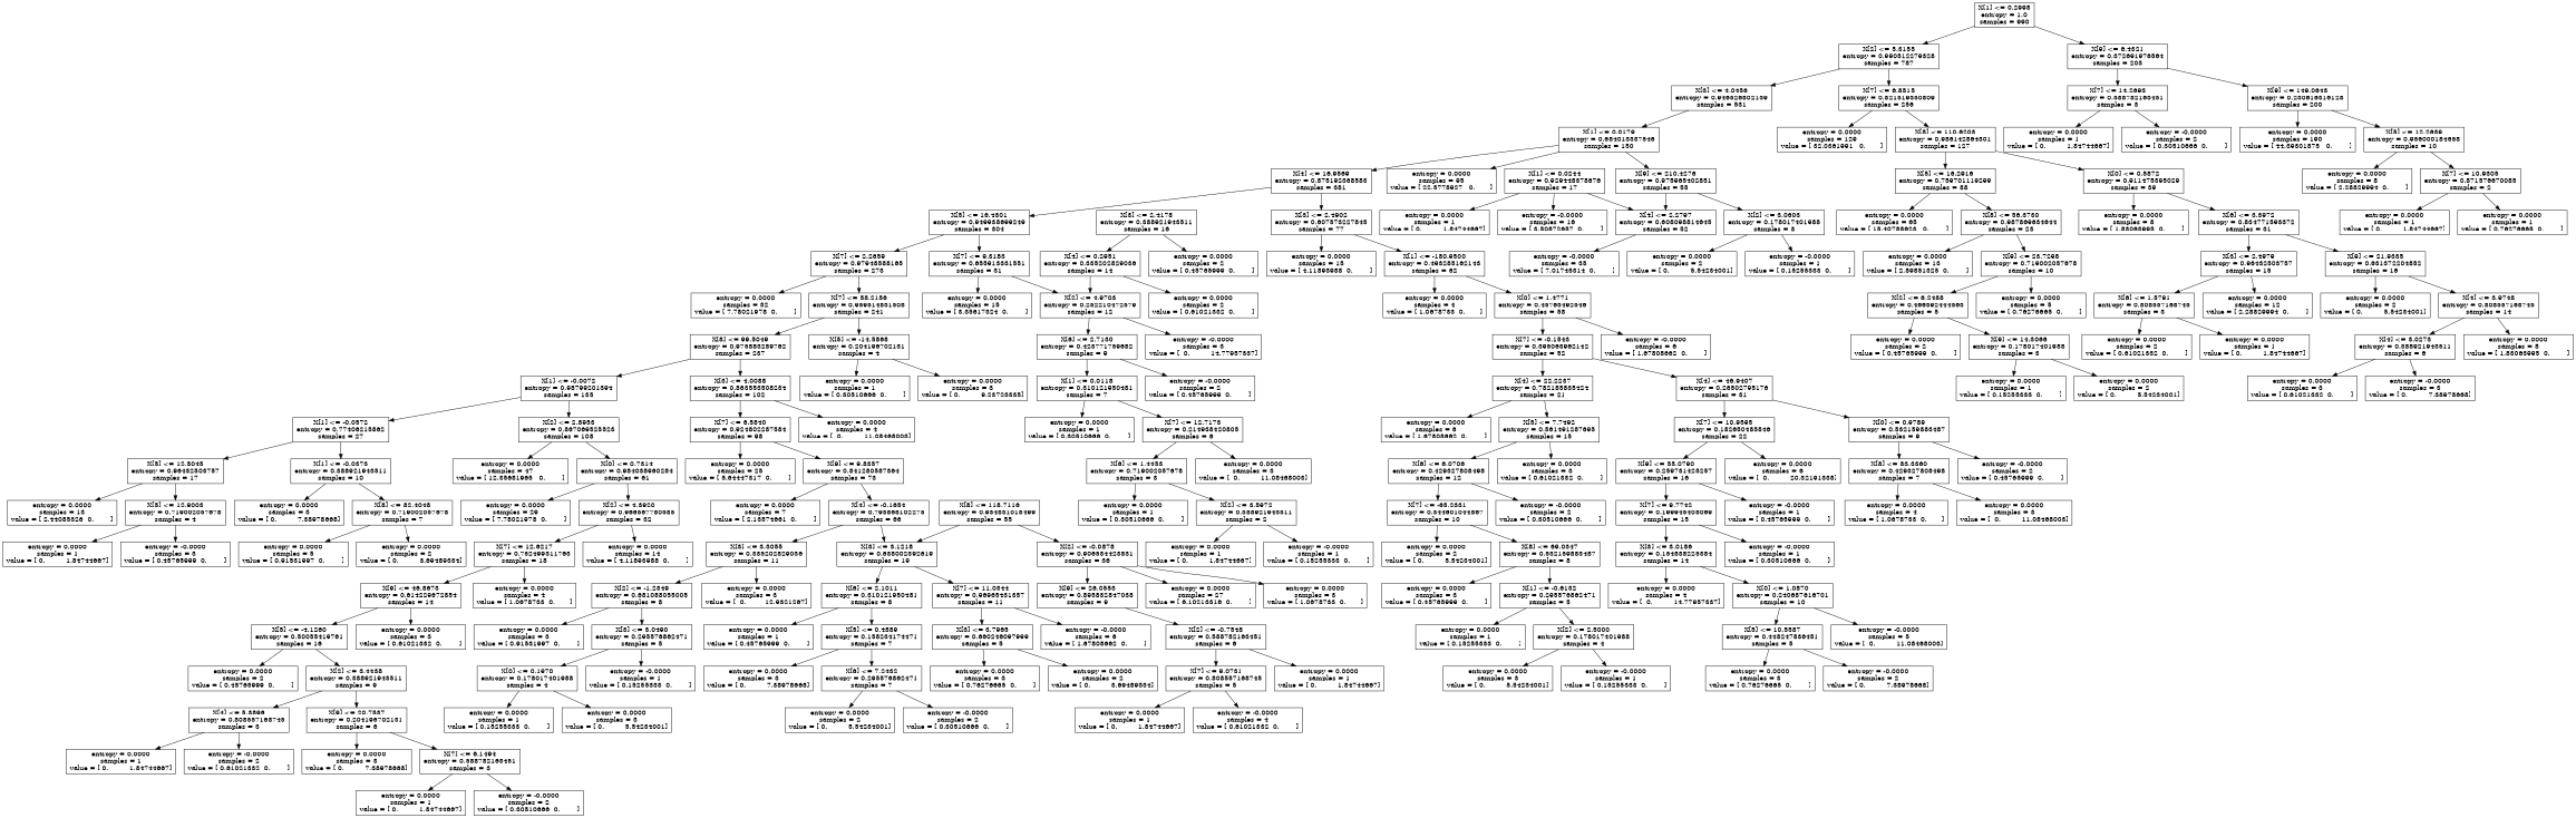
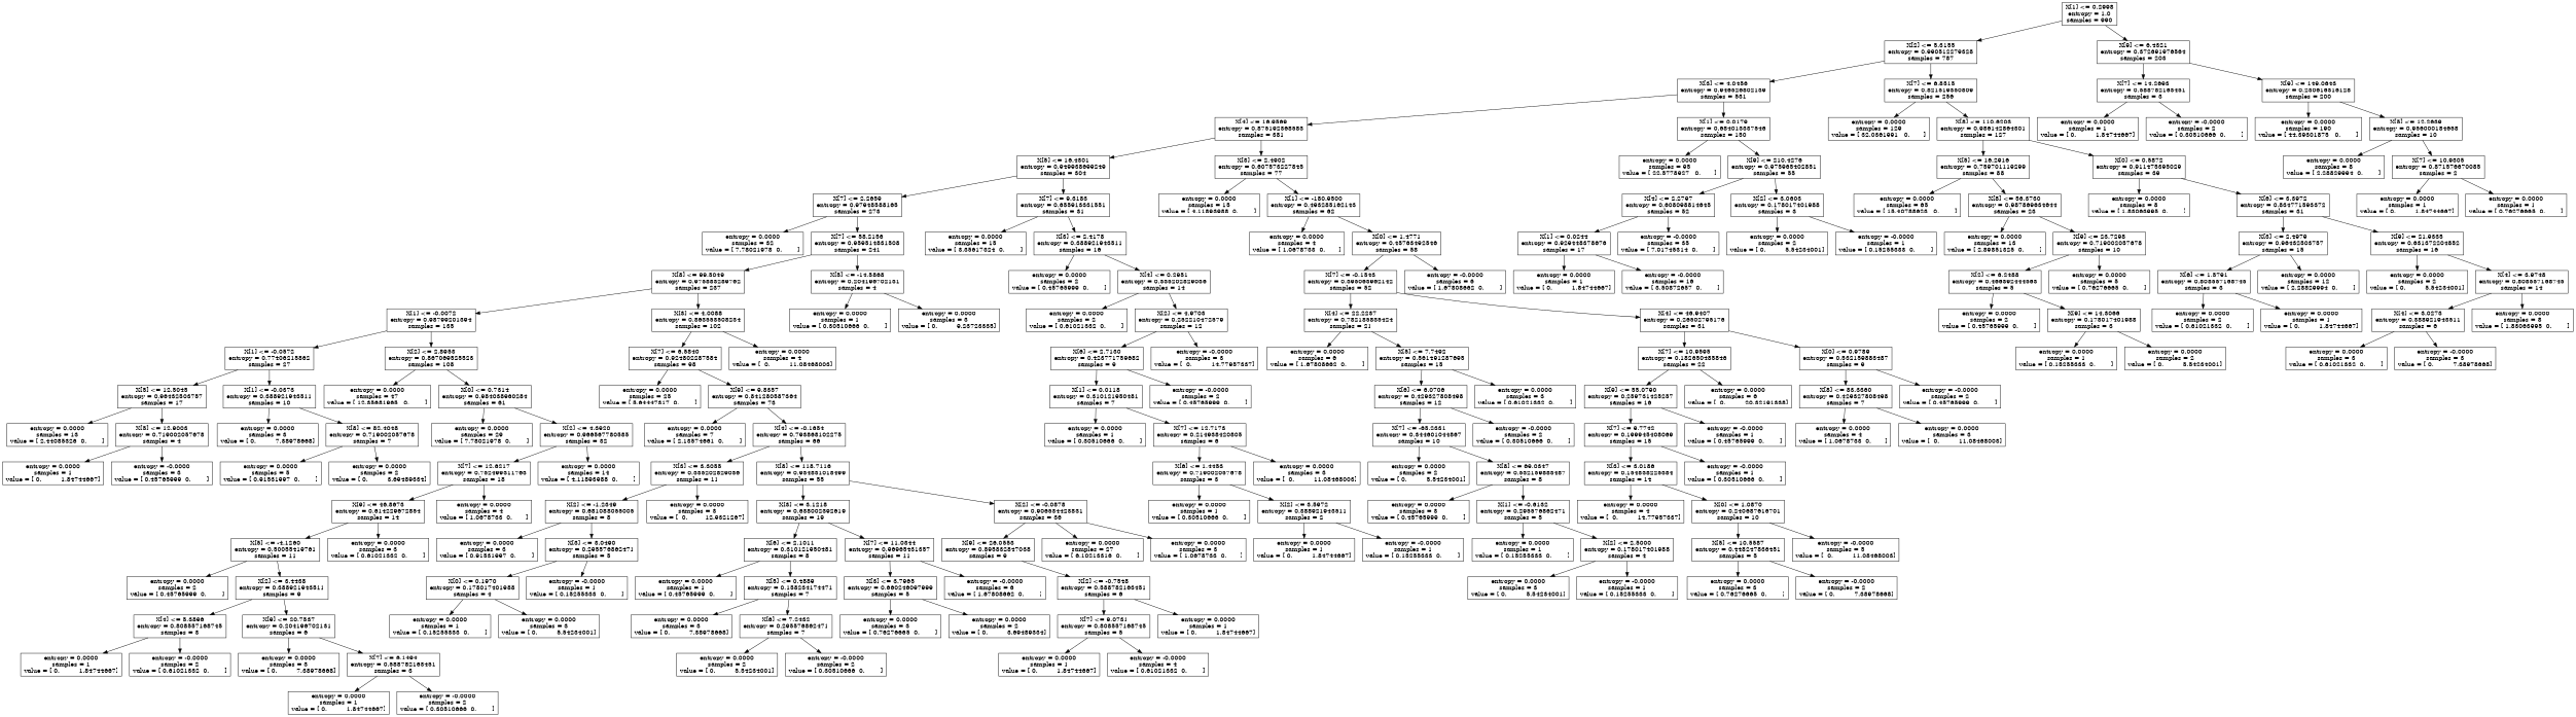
  digraph {
    node [shape=box]
    n1 [label="X[1] <= 0.2998\nentropy = 1.0\nsamples = 990"]
    n2 [label="X[2] <= 5.3155\nentropy = 0.990512279328\nsamples = 787"]
    n3 [label="X[9] <= 6.4321\nentropy = 0.372691976564\nsamples = 203"]
    n4 [label="X[3] <= 4.0456\nentropy = 0.946526802139\nsamples = 531"]
    n5 [label="X[7] <= 6.8515\nentropy = 0.821519350809\nsamples = 256"]
    n6 [label="X[7] <= 14.2693\nentropy = 0.588782163451\nsamples = 3"]
    n7 [label="X[9] <= 149.0643\nentropy = 0.230616316128\nsamples = 200"]
    n8 [label="X[4] <= 16.9569\nentropy = 0.875192368583\nsamples = 381"]
    n9 [label="X[1] <= 0.0179\nentropy = 0.684013337546\nsamples = 150"]
    n10 [label="entropy = 0.0000\nsamples = 129\nvalue = [ 32.0361991   0.       ]"]
    n11 [label="X[8] <= 110.6203\nentropy = 0.986142864301\nsamples = 127"]
    n12 [label="X[5] <= 16.4301\nentropy = 0.949938699249\nsamples = 304"]
    n13 [label="X[3] <= 2.4902\nentropy = 0.607573227845\nsamples = 77"]
    n14 [label="entropy = 0.0000\nsamples = 95\nvalue = [ 22.5778927   0.       ]"]
    n15 [label="X[9] <= 210.4276\nentropy = 0.975965402851\nsamples = 55"]
    n16 [label="X[7] <= 2.2659\nentropy = 0.97948588165\nsamples = 273"]
    n17 [label="X[7] <= 9.3183\nentropy = 0.655913331551\nsamples = 31"]
    n18 [label="entropy = 0.0000\nsamples = 15\nvalue = [ 4.11893988  0.        ]"]
    n19 [label="X[1] <= -180.9500\nentropy = 0.493285162143\nsamples = 62"]
    n20 [label="entropy = 0.0000\nsamples = 32\nvalue = [ 7.78021978  0.        ]"]
    n21 [label="X[7] <= 58.2156\nentropy = 0.959514831508\nsamples = 241"]
    n22 [label="entropy = 0.0000\nsamples = 15\nvalue = [ 3.35617324  0.        ]"]
    n23 [label="X[3] <= 2.4178\nentropy = 0.388921943511\nsamples = 16"]
    n24 [label="X[8] <= 99.5049\nentropy = 0.975883289762\nsamples = 237"]
    n25 [label="X[5] <= -14.5868\nentropy = 0.204196702131\nsamples = 4"]
    n26 [label="X[1] <= -0.0072\nentropy = 0.98799201394\nsamples = 135"]
    n27 [label="X[3] <= 4.0088\nentropy = 0.863553508234\nsamples = 102"]
    n28 [label="entropy = 0.0000\nsamples = 1\nvalue = [ 0.30510666  0.        ]"]
    n29 [label="entropy = 0.0000\nsamples = 3\nvalue = [ 0.          9.23723335]"]
    n30 [label="X[1] <= -0.0572\nentropy = 0.77406215862\nsamples = 27"]
    n31 [label="X[2] <= 2.8953\nentropy = 0.867069525523\nsamples = 108"]
    n32 [label="X[7] <= 6.5840\nentropy = 0.924802287584\nsamples = 98"]
    n33 [label="entropy = 0.0000\nsamples = 4\nvalue = [  0.          11.08468003]"]
    n34 [label="X[5] <= 12.5045\nentropy = 0.96432503757\nsamples = 17"]
    n35 [label="X[1] <= -0.0373\nentropy = 0.388921943511\nsamples = 10"]
    n36 [label="entropy = 0.0000\nsamples = 47\nvalue = [ 12.35681965   0.        ]"]
    n37 [label="X[0] <= 0.7314\nentropy = 0.984038960284\nsamples = 61"]
    n38 [label="entropy = 0.0000\nsamples = 13\nvalue = [ 2.44085326  0.        ]"]
    n39 [label="X[5] <= 12.9003\nentropy = 0.719002057678\nsamples = 4"]
    n40 [label="entropy = 0.0000\nsamples = 3\nvalue = [ 0.          7.38978668]"]
    n41 [label="X[8] <= 82.4048\nentropy = 0.719002057678\nsamples = 7"]
    n42 [label="entropy = 0.0000\nsamples = 1\nvalue = [ 0.          1.84744667]"]
    n43 [label="entropy = -0.0000\nsamples = 3\nvalue = [ 0.45765999  0.        ]"]
    n44 [label="entropy = 0.0000\nsamples = 5\nvalue = [ 0.91531997  0.        ]"]
    n45 [label="entropy = 0.0000\nsamples = 2\nvalue = [ 0.          3.69489334]"]
    n46 [label="entropy = 0.0000\nsamples = 29\nvalue = [ 7.78021978  0.        ]"]
    n47 [label="X[2] <= 4.3920\nentropy = 0.966567780585\nsamples = 32"]
    n48 [label="X[7] <= 12.6217\nentropy = 0.752499311763\nsamples = 18"]
    n49 [label="entropy = 0.0000\nsamples = 14\nvalue = [ 4.11893988  0.        ]"]
    n50 [label="X[9] <= 46.8673\nentropy = 0.614229672854\nsamples = 14"]
    n51 [label="entropy = 0.0000\nsamples = 4\nvalue = [ 1.0678733  0.       ]"]
-   n52 [label="X[5] <= -4.1260\nentropy = 0.50055419761\nsamples = 16"]
+   n52 [label="X[5] <= -4.1260\nentropy = 0.50055419761\nsamples = 11"]
    n53 [label="entropy = 0.0000\nsamples = 3\nvalue = [ 0.61021332  0.        ]"]
    n54 [label="entropy = 0.0000\nsamples = 2\nvalue = [ 0.45765999  0.        ]"]
    n55 [label="X[2] <= 3.4438\nentropy = 0.388921943511\nsamples = 9"]
    n56 [label="X[4] <= 5.3896\nentropy = 0.808557168745\nsamples = 3"]
    n57 [label="X[9] <= 20.7537\nentropy = 0.204196702131\nsamples = 6"]
    n58 [label="entropy = 0.0000\nsamples = 1\nvalue = [ 0.          1.84744667]"]
    n59 [label="entropy = -0.0000\nsamples = 2\nvalue = [ 0.61021332  0.        ]"]
    n60 [label="entropy = 0.0000\nsamples = 3\nvalue = [ 0.          7.38978668]"]
    n61 [label="X[7] <= 6.1494\nentropy = 0.588782163451\nsamples = 3"]
    n62 [label="entropy = 0.0000\nsamples = 1\nvalue = [ 0.          1.84744667]"]
    n63 [label="entropy = -0.0000\nsamples = 2\nvalue = [ 0.30510666  0.        ]"]
    n64 [label="entropy = 0.0000\nsamples = 25\nvalue = [ 5.64447317  0.        ]"]
    n65 [label="X[9] <= 9.8357\nentropy = 0.841280587364\nsamples = 73"]
    n66 [label="entropy = 0.0000\nsamples = 7\nvalue = [ 2.13574661  0.        ]"]
    n67 [label="X[4] <= -0.1654\nentropy = 0.793868102275\nsamples = 66"]
    n68 [label="X[3] <= 3.3055\nentropy = 0.335202829036\nsamples = 11"]
    n69 [label="X[8] <= 118.7116\nentropy = 0.934831018499\nsamples = 55"]
    n70 [label="X[2] <= -1.2349\nentropy = 0.681088055005\nsamples = 8"]
    n71 [label="entropy = 0.0000\nsamples = 3\nvalue = [  0.         12.9321267]"]
    n72 [label="X[3] <= 3.1218\nentropy = 0.638002392619\nsamples = 19"]
    n73 [label="X[2] <= -0.0878\nentropy = 0.906534423831\nsamples = 36"]
    n74 [label="entropy = 0.0000\nsamples = 3\nvalue = [ 0.91531997  0.        ]"]
    n75 [label="X[3] <= 3.0490\nentropy = 0.295576862471\nsamples = 5"]
    n76 [label="X[0] <= 0.1970\nentropy = 0.178017401988\nsamples = 4"]
    n77 [label="entropy = -0.0000\nsamples = 1\nvalue = [ 0.15255333  0.        ]"]
    n78 [label="entropy = 0.0000\nsamples = 1\nvalue = [ 0.15255333  0.        ]"]
    n79 [label="entropy = 0.0000\nsamples = 3\nvalue = [ 0.          5.54234001]"]
    n80 [label="X[6] <= 2.1011\nentropy = 0.310121950481\nsamples = 8"]
    n81 [label="X[7] <= 11.0344\nentropy = 0.96965431357\nsamples = 11"]
    n82 [label="X[9] <= 26.0553\nentropy = 0.895832847038\nsamples = 9"]
    n83 [label="entropy = 0.0000\nsamples = 27\nvalue = [ 6.10213316  0.        ]"]
    n84 [label="entropy = 0.0000\nsamples = 3\nvalue = [ 1.0678733  0.       ]"]
    n85 [label="entropy = 0.0000\nsamples = 1\nvalue = [ 0.45765999  0.        ]"]
    n86 [label="X[5] <= 0.4889\nentropy = 0.158234174471\nsamples = 7"]
    n87 [label="X[3] <= 3.7965\nentropy = 0.660246097999\nsamples = 5"]
    n88 [label="entropy = -0.0000\nsamples = 6\nvalue = [ 1.67808662  0.        ]"]
    n89 [label="entropy = 0.0000\nsamples = 3\nvalue = [ 0.          7.38978668]"]
    n90 [label="X[6] <= 7.2432\nentropy = 0.295576862471\nsamples = 7"]
    n91 [label="entropy = 0.0000\nsamples = 2\nvalue = [ 0.          5.54234001]"]
    n92 [label="entropy = -0.0000\nsamples = 2\nvalue = [ 0.30510666  0.        ]"]
    n93 [label="entropy = 0.0000\nsamples = 3\nvalue = [ 0.76276665  0.        ]"]
    n94 [label="entropy = 0.0000\nsamples = 2\nvalue = [ 0.          3.69489334]"]
    n95 [label="X[2] <= -0.7548\nentropy = 0.588782163451\nsamples = 6"]
    n96 [label="X[7] <= 9.0731\nentropy = 0.808557168745\nsamples = 5"]
    n97 [label="entropy = 0.0000\nsamples = 1\nvalue = [ 0.          1.84744667]"]
    n98 [label="entropy = 0.0000\nsamples = 1\nvalue = [ 0.          1.84744667]"]
    n99 [label="entropy = -0.0000\nsamples = 4\nvalue = [ 0.61021332  0.        ]"]
    n100 [label="entropy = 0.0000\nsamples = 2\nvalue = [ 0.45765999  0.        ]"]
    n101 [label="X[4] <= 0.2951\nentropy = 0.335202829036\nsamples = 14"]
    n102 [label="entropy = 0.0000\nsamples = 2\nvalue = [ 0.61021332  0.        ]"]
    n103 [label="X[2] <= 4.9703\nentropy = 0.252210472579\nsamples = 12"]
    n104 [label="X[6] <= 2.7130\nentropy = 0.423771759682\nsamples = 9"]
    n105 [label="entropy = -0.0000\nsamples = 3\nvalue = [  0.          14.77957337]"]
    n106 [label="X[1] <= 0.0118\nentropy = 0.310121950481\nsamples = 7"]
    n107 [label="entropy = -0.0000\nsamples = 2\nvalue = [ 0.45765999  0.        ]"]
    n108 [label="entropy = 0.0000\nsamples = 1\nvalue = [ 0.30510666  0.        ]"]
    n109 [label="X[7] <= 12.7173\nentropy = 0.214938420805\nsamples = 6"]
    n110 [label="X[6] <= 1.4453\nentropy = 0.719002057678\nsamples = 3"]
    n111 [label="entropy = 0.0000\nsamples = 3\nvalue = [  0.          11.08468003]"]
    n112 [label="entropy = 0.0000\nsamples = 1\nvalue = [ 0.30510666  0.        ]"]
    n113 [label="X[2] <= 3.5972\nentropy = 0.388921943511\nsamples = 2"]
    n114 [label="entropy = 0.0000\nsamples = 1\nvalue = [ 0.          1.84744667]"]
    n115 [label="entropy = -0.0000\nsamples = 1\nvalue = [ 0.15255333  0.        ]"]
    n116 [label="entropy = 0.0000\nsamples = 4\nvalue = [ 1.0678733  0.       ]"]
    n117 [label="X[0] <= 1.4771\nentropy = 0.45763492546\nsamples = 58"]
    n118 [label="X[7] <= -0.1543\nentropy = 0.395063962142\nsamples = 52"]
    n119 [label="entropy = -0.0000\nsamples = 6\nvalue = [ 1.67808662  0.        ]"]
    n120 [label="X[4] <= 22.2237\nentropy = 0.782185835424\nsamples = 21"]
    n121 [label="X[4] <= 46.9407\nentropy = 0.26502795176\nsamples = 31"]
    n122 [label="entropy = 0.0000\nsamples = 6\nvalue = [ 1.67808662  0.        ]"]
    n123 [label="X[5] <= 7.7492\nentropy = 0.561491287695\nsamples = 15"]
    n124 [label="X[7] <= 10.9595\nentropy = 0.182650485846\nsamples = 22"]
    n125 [label="X[0] <= 0.9789\nentropy = 0.532159883487\nsamples = 9"]
    n126 [label="X[6] <= 6.0706\nentropy = 0.429327808498\nsamples = 12"]
    n127 [label="entropy = 0.0000\nsamples = 3\nvalue = [ 0.61021332  0.        ]"]
    n128 [label="X[7] <= -65.2331\nentropy = 0.344601044867\nsamples = 10"]
    n129 [label="entropy = -0.0000\nsamples = 2\nvalue = [ 0.30510666  0.        ]"]
    n130 [label="entropy = 0.0000\nsamples = 2\nvalue = [ 0.          5.54234001]"]
    n131 [label="X[8] <= 69.0347\nentropy = 0.532159883487\nsamples = 8"]
    n132 [label="entropy = 0.0000\nsamples = 3\nvalue = [ 0.45765999  0.        ]"]
    n133 [label="X[1] <= -0.6132\nentropy = 0.295576862471\nsamples = 5"]
    n134 [label="entropy = 0.0000\nsamples = 1\nvalue = [ 0.15255333  0.        ]"]
    n135 [label="X[2] <= 2.5000\nentropy = 0.178017401988\nsamples = 4"]
    n136 [label="entropy = 0.0000\nsamples = 3\nvalue = [ 0.          5.54234001]"]
    n137 [label="entropy = -0.0000\nsamples = 1\nvalue = [ 0.15255333  0.        ]"]
    n138 [label="X[9] <= 55.0790\nentropy = 0.259731425257\nsamples = 16"]
    n139 [label="entropy = 0.0000\nsamples = 6\nvalue = [  0.          20.32191338]"]
    n140 [label="X[8] <= 83.3360\nentropy = 0.429327808498\nsamples = 7"]
    n141 [label="entropy = -0.0000\nsamples = 2\nvalue = [ 0.45765999  0.        ]"]
    n142 [label="X[7] <= 9.7742\nentropy = 0.199945408069\nsamples = 15"]
    n143 [label="entropy = -0.0000\nsamples = 1\nvalue = [ 0.45765999  0.        ]"]
    n144 [label="X[3] <= 3.0186\nentropy = 0.154838225384\nsamples = 14"]
    n145 [label="entropy = -0.0000\nsamples = 1\nvalue = [ 0.30510666  0.        ]"]
    n146 [label="entropy = 0.0000\nsamples = 4\nvalue = [  0.          14.77957337]"]
    n147 [label="X[0] <= 1.0870\nentropy = 0.240687616701\nsamples = 10"]
    n148 [label="X[5] <= 10.5587\nentropy = 0.448247836451\nsamples = 5"]
    n149 [label="entropy = -0.0000\nsamples = 5\nvalue = [  0.          11.08468003]"]
    n150 [label="entropy = 0.0000\nsamples = 3\nvalue = [ 0.76276665  0.        ]"]
    n151 [label="entropy = -0.0000\nsamples = 2\nvalue = [ 0.          7.38978668]"]
    n152 [label="entropy = 0.0000\nsamples = 4\nvalue = [ 1.0678733  0.       ]"]
    n153 [label="entropy = 0.0000\nsamples = 3\nvalue = [  0.          11.08468003]"]
    n154 [label="X[4] <= 2.2797\nentropy = 0.608098814645\nsamples = 52"]
    n155 [label="X[2] <= 3.0603\nentropy = 0.178017401988\nsamples = 3"]
    n156 [label="X[1] <= 0.0244\nentropy = 0.929448378676\nsamples = 17"]
    n157 [label="entropy = -0.0000\nsamples = 35\nvalue = [ 7.01745314  0.        ]"]
    n158 [label="entropy = 0.0000\nsamples = 2\nvalue = [ 0.          5.54234001]"]
    n159 [label="entropy = -0.0000\nsamples = 1\nvalue = [ 0.15255333  0.        ]"]
    n160 [label="entropy = 0.0000\nsamples = 1\nvalue = [ 0.          1.84744667]"]
    n161 [label="entropy = -0.0000\nsamples = 16\nvalue = [ 3.50872657  0.        ]"]
    n162 [label="X[5] <= 16.2916\nentropy = 0.759701119299\nsamples = 88"]
    n163 [label="X[0] <= 0.5872\nentropy = 0.911475395029\nsamples = 39"]
    n164 [label="entropy = 0.0000\nsamples = 65\nvalue = [ 15.40788623   0.        ]"]
    n165 [label="X[8] <= 56.3730\nentropy = 0.987869634644\nsamples = 23"]
    n166 [label="entropy = 0.0000\nsamples = 8\nvalue = [ 1.83063995  0.        ]"]
    n167 [label="X[6] <= 3.3972\nentropy = 0.834771593372\nsamples = 31"]
    n168 [label="entropy = 0.0000\nsamples = 13\nvalue = [ 2.89851325  0.        ]"]
    n169 [label="X[9] <= 23.7298\nentropy = 0.719002057678\nsamples = 10"]
    n170 [label="X[2] <= 6.2488\nentropy = 0.466392444563\nsamples = 5"]
    n171 [label="entropy = 0.0000\nsamples = 5\nvalue = [ 0.76276665  0.        ]"]
    n172 [label="entropy = 0.0000\nsamples = 2\nvalue = [ 0.45765999  0.        ]"]
    n173 [label="X[9] <= 14.3066\nentropy = 0.178017401988\nsamples = 3"]
    n174 [label="entropy = 0.0000\nsamples = 1\nvalue = [ 0.15255333  0.        ]"]
    n175 [label="entropy = 0.0000\nsamples = 2\nvalue = [ 0.          5.54234001]"]
    n176 [label="X[3] <= 2.4979\nentropy = 0.96432503757\nsamples = 15"]
    n177 [label="X[9] <= 21.9335\nentropy = 0.631372204852\nsamples = 16"]
    n178 [label="X[6] <= 1.5791\nentropy = 0.808557168745\nsamples = 3"]
    n179 [label="entropy = 0.0000\nsamples = 12\nvalue = [ 2.28829994  0.        ]"]
    n180 [label="entropy = 0.0000\nsamples = 2\nvalue = [ 0.          5.54234001]"]
    n181 [label="X[4] <= 3.9748\nentropy = 0.808557168745\nsamples = 14"]
    n182 [label="entropy = 0.0000\nsamples = 2\nvalue = [ 0.61021332  0.        ]"]
    n183 [label="entropy = 0.0000\nsamples = 1\nvalue = [ 0.          1.84744667]"]
    n184 [label="X[4] <= 3.0273\nentropy = 0.388921943511\nsamples = 6"]
    n185 [label="entropy = 0.0000\nsamples = 8\nvalue = [ 1.83063995  0.        ]"]
    n186 [label="entropy = 0.0000\nsamples = 3\nvalue = [ 0.61021332  0.        ]"]
    n187 [label="entropy = -0.0000\nsamples = 3\nvalue = [ 0.          7.38978668]"]
    n188 [label="entropy = 0.0000\nsamples = 1\nvalue = [ 0.          1.84744667]"]
    n189 [label="entropy = -0.0000\nsamples = 2\nvalue = [ 0.30510666  0.        ]"]
    n190 [label="entropy = 0.0000\nsamples = 190\nvalue = [ 44.39301875   0.        ]"]
    n191 [label="X[5] <= 12.2639\nentropy = 0.956000184658\nsamples = 10"]
    n192 [label="entropy = 0.0000\nsamples = 8\nvalue = [ 2.28829994  0.        ]"]
    n193 [label="X[7] <= 10.9305\nentropy = 0.871576670085\nsamples = 2"]
    n194 [label="entropy = 0.0000\nsamples = 1\nvalue = [ 0.          1.84744667]"]
    n195 [label="entropy = 0.0000\nsamples = 1\nvalue = [ 0.76276665  0.        ]"]
    n1 -> n2
    n1 -> n3
    n2 -> n4
    n2 -> n5
    n3 -> n6
    n3 -> n7
-   n9 -> n8
+   n4 -> n8
    n4 -> n9
    n5 -> n10
    n5 -> n11
    n6 -> n188
    n6 -> n189
    n7 -> n190
    n7 -> n191
    n8 -> n12
    n8 -> n13
    n9 -> n14
    n9 -> n15
    n11 -> n162
    n11 -> n163
    n12 -> n16
    n12 -> n17
    n13 -> n18
    n13 -> n19
    n15 -> n154
    n15 -> n155
    n16 -> n20
    n16 -> n21
    n17 -> n22
-   n17 -> n103
+   n17 -> n23
    n19 -> n116
    n19 -> n117
    n21 -> n24
    n21 -> n25
    n23 -> n100
    n23 -> n101
    n24 -> n26
    n24 -> n27
    n25 -> n28
    n25 -> n29
    n26 -> n30
    n26 -> n31
    n27 -> n32
    n27 -> n33
    n30 -> n34
    n30 -> n35
    n31 -> n36
    n31 -> n37
    n32 -> n64
    n32 -> n65
    n34 -> n38
    n34 -> n39
    n35 -> n40
    n35 -> n41
    n37 -> n46
    n37 -> n47
    n39 -> n42
    n39 -> n43
    n41 -> n44
    n41 -> n45
    n47 -> n48
    n47 -> n49
    n48 -> n50
    n48 -> n51
    n50 -> n52
    n50 -> n53
    n52 -> n54
    n52 -> n55
    n55 -> n56
    n55 -> n57
    n56 -> n58
    n56 -> n59
    n57 -> n60
    n57 -> n61
    n61 -> n62
    n61 -> n63
    n65 -> n66
    n65 -> n67
    n67 -> n68
-   n67 -> n72
+   n67 -> n69
    n68 -> n70
    n68 -> n71
    n69 -> n72
    n69 -> n73
    n70 -> n74
    n70 -> n75
    n72 -> n80
    n72 -> n81
    n73 -> n82
    n73 -> n83
    n73 -> n84
    n75 -> n76
    n75 -> n77
    n76 -> n78
    n76 -> n79
    n80 -> n85
    n80 -> n86
    n81 -> n87
    n81 -> n88
    n82 -> n95
    n86 -> n89
    n86 -> n90
    n87 -> n93
    n87 -> n94
    n90 -> n91
    n90 -> n92
    n95 -> n96
    n95 -> n97
    n96 -> n98
    n96 -> n99
    n101 -> n102
    n101 -> n103
    n103 -> n104
    n103 -> n105
    n104 -> n106
    n104 -> n107
    n106 -> n108
    n106 -> n109
    n109 -> n110
    n109 -> n111
    n110 -> n112
    n110 -> n113
    n113 -> n114
    n113 -> n115
    n117 -> n118
    n117 -> n119
    n118 -> n120
    n118 -> n121
    n120 -> n122
    n120 -> n123
    n121 -> n124
    n121 -> n125
    n123 -> n126
    n123 -> n127
    n124 -> n138
    n124 -> n139
    n125 -> n140
    n125 -> n141
    n126 -> n128
    n126 -> n129
    n128 -> n130
    n128 -> n131
    n131 -> n132
    n131 -> n133
    n133 -> n134
    n133 -> n135
    n135 -> n136
    n135 -> n137
    n138 -> n142
    n138 -> n143
    n140 -> n152
    n140 -> n153
    n142 -> n144
    n142 -> n145
    n144 -> n146
    n144 -> n147
    n147 -> n148
    n147 -> n149
    n148 -> n150
    n148 -> n151
-   n156 -> n154
+   n154 -> n156
    n154 -> n157
    n155 -> n158
    n155 -> n159
    n156 -> n160
    n156 -> n161
    n162 -> n164
    n162 -> n165
    n163 -> n166
    n163 -> n167
    n165 -> n168
    n165 -> n169
    n167 -> n176
    n167 -> n177
    n169 -> n170
    n169 -> n171
    n170 -> n172
    n170 -> n173
    n173 -> n174
    n173 -> n175
    n176 -> n178
    n176 -> n179
    n177 -> n180
    n177 -> n181
    n178 -> n182
    n178 -> n183
    n181 -> n184
    n181 -> n185
    n184 -> n186
    n184 -> n187
    n191 -> n192
    n191 -> n193
    n193 -> n194
    n193 -> n195
  }
